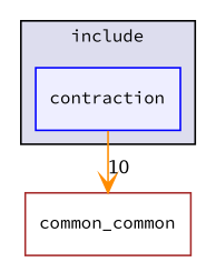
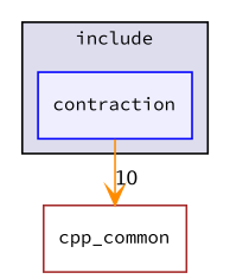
  digraph {
    compound=true
    fontname="Source Code Pro"
    node [fontname="Source Code Pro" fontsize=10 shape=box]
    n1 [fillcolor="#eeeeff" label=contraction pencolor=black style=filled color=blue]
-   n2 [label=common_common color=brown]
+   n2 [label=cpp_common color=brown]
    subgraph cluster_1 {
      bgcolor="#ddddee"
      fontsize=10
      label=include
      pencolor=black
      n1
    }
    n1 -> n2 [headlabel=10 labeldistance=1.5 labelfontname=Helvetica labelfontsize=10 color=darkorange arrowhead=vee fontname="Source Code Pro"]
  }
